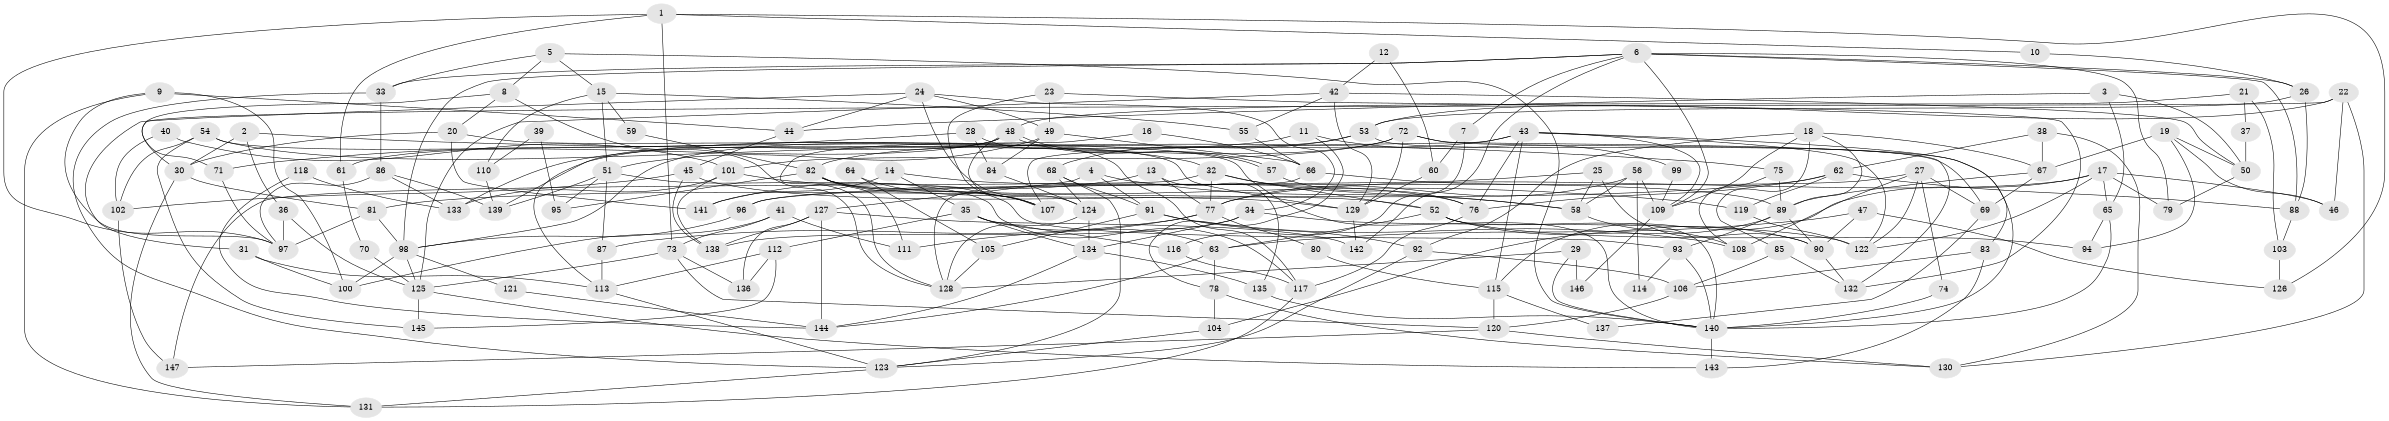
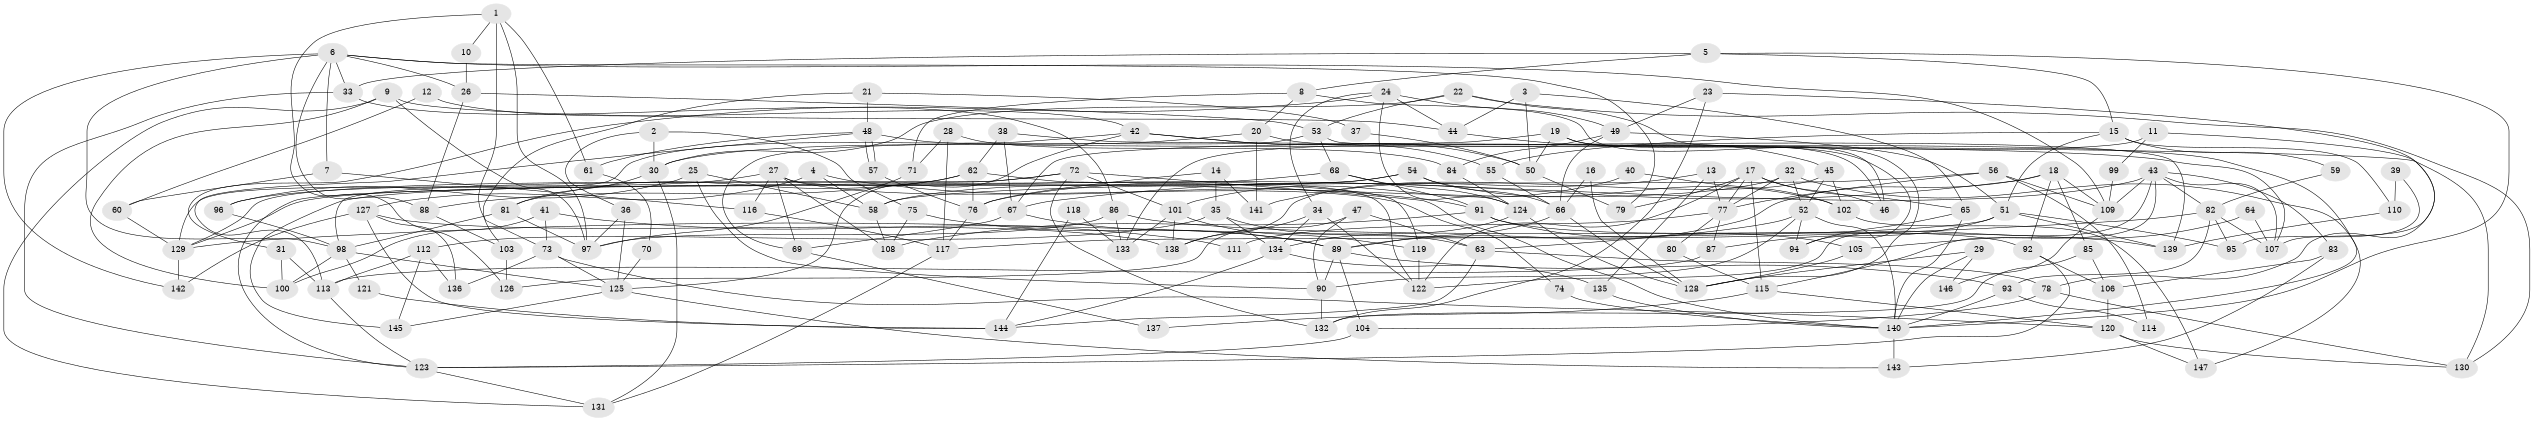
  graph {
    node [color=gray90 style=filled]
    1
    10
    61
    73
    97
    126
    26
    70
    125
    120
    136
    2
    30
    36
    75
    131
    81
    89
    108
    3
    44
    50
    65
    45
    79
    140
    94
    4
    58
    91
    127
    92
    105
    142
    138
    144
    5
    8
    15
    33
    20
    71
    128
    51
    55
    59
    110
    86
    123
    143
    6
    7
    88
    98
    109
    60
    116
    53
    103
    100
    121
    146
    129
    117
    141
    9
    11
    78
    99
    133
    130
    104
    12
    42
    13
    77
    135
    111
    87
    80
    14
    35
    76
    134
    63
    112
    95
    139
    66
    82
    16
    17
    46
    115
    122
    137
    18
    67
    85
    69
    132
    106
    90
    93
    19
    21
    37
    48
    107
    113
    57
    22
    68
    23
    49
    84
    24
    31
    34
    124
    25
    96
    27
    74
    28
    29
    32
    52
    147
    145
    38
    62
    119
    39
    40
    101
    102
    41
    43
    83
    47
    54
    56
    114
    64
    72
    118
    1 -- 10
    1 -- 61
    1 -- 73
    1 -- 97
    1 -- 126
    10 -- 26
    61 -- 70
    73 -- 125
    73 -- 120
    73 -- 136
    26 -- 88
    26 -- 53
    70 -- 125
    125 -- 143
    125 -- 145
    120 -- 130
    120 -- 147
    2 -- 30
    2 -- 36
    2 -- 75
    30 -- 131
    30 -- 81
    36 -- 97
    36 -- 125
    75 -- 89
    75 -- 108
    81 -- 97
    81 -- 98
    89 -- 104
    89 -- 90
    89 -- 93
    3 -- 44
    3 -- 50
    3 -- 65
    44 -- 45
    50 -- 79
    65 -- 140
    65 -- 94
    45 -- 138
    45 -- 52
    45 -- 102
    140 -- 143
    4 -- 58
    4 -- 91
    4 -- 127
    58 -- 108
    91 -- 108
    91 -- 92
    91 -- 105
    127 -- 136
    127 -- 142
    127 -- 138
    127 -- 144
    92 -- 123
    92 -- 106
    105 -- 128
    5 -- 140
    5 -- 8
    5 -- 15
    5 -- 33
    8 -- 20
    8 -- 71
    8 -- 128
    15 -- 51
    15 -- 55
    15 -- 59
    15 -- 110
    33 -- 86
    33 -- 123
    20 -- 30
    20 -- 140
    20 -- 141
    71 -- 97
    51 -- 117
    51 -- 87
    51 -- 95
    51 -- 139
    55 -- 66
    59 -- 82
    110 -- 139
    86 -- 97
    86 -- 133
    86 -- 139
    123 -- 131
    6 -- 26
    6 -- 79
    6 -- 142
    6 -- 33
    6 -- 7
    6 -- 88
    6 -- 98
    6 -- 109
    7 -- 60
    7 -- 116
    88 -- 103
    98 -- 125
    98 -- 100
    98 -- 121
    109 -- 146
    60 -- 129
    116 -- 117
    53 -- 139
    53 -- 69
    53 -- 68
    103 -- 126
    121 -- 144
    129 -- 142
    117 -- 131
    9 -- 97
    9 -- 131
    9 -- 44
    9 -- 100
    11 -- 78
    11 -- 99
    11 -- 133
    78 -- 130
    78 -- 104
    99 -- 109
    104 -- 123
    12 -- 60
    12 -- 42
    42 -- 125
    42 -- 50
    42 -- 55
    42 -- 129
    13 -- 141
    13 -- 77
    13 -- 135
    77 -- 111
    77 -- 87
    77 -- 80
    135 -- 140
    87 -- 113
    80 -- 115
    14 -- 141
    14 -- 35
    14 -- 76
    35 -- 134
    35 -- 63
    35 -- 112
    76 -- 117
    134 -- 144
    134 -- 135
    63 -- 144
    63 -- 78
    112 -- 136
    112 -- 113
    112 -- 145
    66 -- 89
    66 -- 128
    82 -- 129
-   82 -- 111
    82 -- 95
    82 -- 93
    82 -- 107
    16 -- 128
    16 -- 66
    17 -- 65
    17 -- 79
    17 -- 77
    17 -- 46
    17 -- 115
    17 -- 122
    115 -- 120
    115 -- 137
    18 -- 89
    18 -- 92
    18 -- 109
    18 -- 67
    18 -- 85
    67 -- 89
    67 -- 69
    85 -- 132
    85 -- 106
    69 -- 137
    106 -- 120
    90 -- 132
    93 -- 140
    93 -- 114
    19 -- 50
    19 -- 94
    19 -- 46
    19 -- 67
    21 -- 103
    21 -- 37
    21 -- 48
    37 -- 50
    48 -- 61
    48 -- 107
    48 -- 113
    48 -- 57
    48 -- 57
    113 -- 123
    57 -- 76
    22 -- 30
    22 -- 53
    22 -- 130
    22 -- 46
    68 -- 91
    68 -- 123
    68 -- 124
    23 -- 132
    23 -- 107
    23 -- 49
    49 -- 51
    49 -- 66
    49 -- 84
    84 -- 124
    24 -- 44
    24 -- 49
    24 -- 31
    24 -- 34
    24 -- 124
    31 -- 100
    31 -- 113
    34 -- 138
    34 -- 134
    34 -- 122
    124 -- 128
    124 -- 134
    25 -- 58
    25 -- 90
    25 -- 96
    96 -- 98
    27 -- 108
-   35 -- 116
+   27 -- 116
    27 -- 122
    27 -- 69
    27 -- 96
    27 -- 74
    74 -- 140
    28 -- 71
    28 -- 117
    28 -- 84
    29 -- 140
    29 -- 128
    29 -- 146
    32 -- 58
    32 -- 77
    32 -- 52
    32 -- 147
    52 -- 140
    52 -- 94
    52 -- 63
    52 -- 90
    38 -- 130
    38 -- 67
    38 -- 62
    62 -- 81
    62 -- 88
    62 -- 76
    62 -- 119
    119 -- 122
    39 -- 110
    39 -- 95
    40 -- 101
    40 -- 102
    101 -- 138
    101 -- 133
    101 -- 119
    102 -- 147
    41 -- 73
    41 -- 100
    41 -- 111
    43 -- 109
    43 -- 76
    43 -- 82
    43 -- 115
    43 -- 122
    43 -- 107
    43 -- 83
    83 -- 143
    83 -- 106
    47 -- 126
    47 -- 63
    47 -- 90
    54 -- 129
-   54 -- 32
+   54 -- 66
    54 -- 145
    54 -- 102
    56 -- 58
    56 -- 109
    56 -- 77
    56 -- 114
    64 -- 105
    64 -- 107
    72 -- 140
    72 -- 98
    72 -- 129
    72 -- 132
    72 -- 101
    118 -- 144
    118 -- 133
  }
